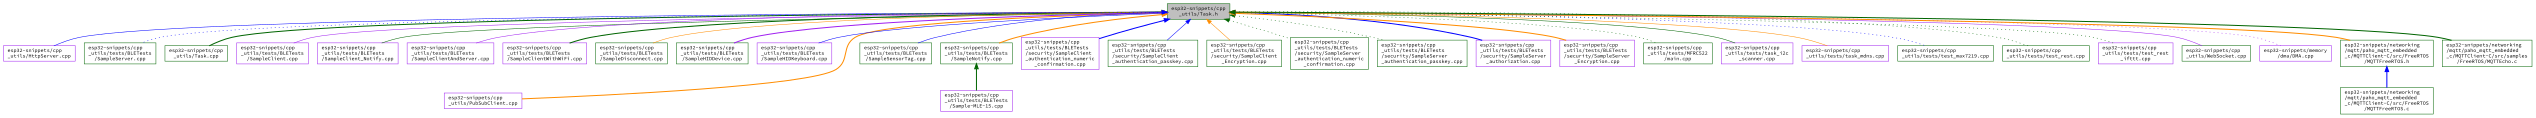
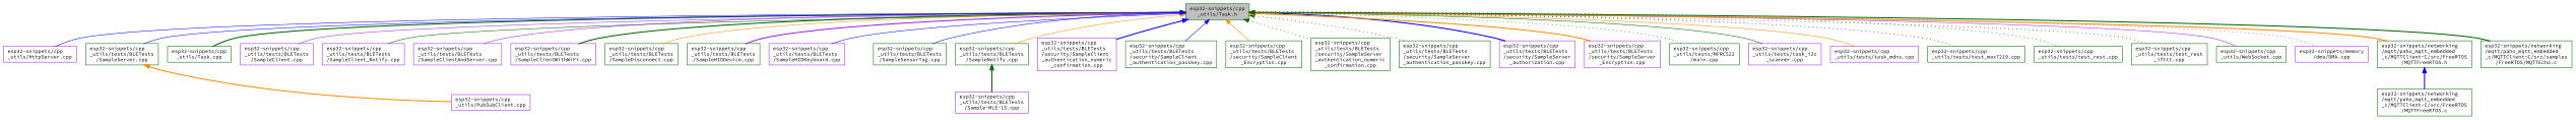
  digraph {
    fontname="Source Code Pro"
    node [color=darkgreen fillcolor=white fontname="Source Code Pro" fontsize=10 shape=record style=filled]
    edge [color=darkgreen dir=back fontname="Source Code Pro" fontsize=10 labelfontname=Helvetica labelfontsize=10 style=solid]
    n1 [fillcolor=grey75 fontcolor=black height=0.2 label="esp32-snippets/cpp\l_utils/Task.h" width=0.4]
    n2 [color=purple height=0.2 label="esp32-snippets/cpp\l_utils/HttpServer.cpp" width=0.4]
    n3 [color=purple height=0.2 label="esp32-snippets/cpp\l_utils/PubSubClient.cpp" width=0.4]
    n4 [height=0.2 label="esp32-snippets/cpp\l_utils/Task.cpp" width=0.4]
    n5 [color=purple height=0.2 label="esp32-snippets/cpp\l_utils/tests/BLETests\l/SampleClient.cpp" width=0.4]
    n6 [color=purple height=0.2 label="esp32-snippets/cpp\l_utils/tests/BLETests\l/SampleClient_Notify.cpp" width=0.4]
    n7 [color=purple height=0.2 label="esp32-snippets/cpp\l_utils/tests/BLETests\l/SampleClientAndServer.cpp" width=0.4]
    n8 [color=purple height=0.2 label="esp32-snippets/cpp\l_utils/tests/BLETests\l/SampleClientWithWiFi.cpp" width=0.4]
    n9 [height=0.2 label="esp32-snippets/cpp\l_utils/tests/BLETests\l/SampleDisconnect.cpp" width=0.4]
    n10 [height=0.2 label="esp32-snippets/cpp\l_utils/tests/BLETests\l/SampleHIDDevice.cpp" width=0.4]
    n11 [color=purple height=0.2 label="esp32-snippets/cpp\l_utils/tests/BLETests\l/SampleHIDKeyboard.cpp" width=0.4]
    n12 [height=0.2 label="esp32-snippets/cpp\l_utils/tests/BLETests\l/SampleNotify.cpp" width=0.4]
    n13 [height=0.2 label="esp32-snippets/cpp\l_utils/tests/BLETests\l/SampleSensorTag.cpp" width=0.4]
    n14 [height=0.2 label="esp32-snippets/cpp\l_utils/tests/BLETests\l/SampleServer.cpp" width=0.4]
    n15 [color=purple height=0.2 label="esp32-snippets/cpp\l_utils/tests/BLETests\l/security/SampleClient\l_authentication_numeric\l_confirmation.cpp" width=0.4]
    n16 [height=0.2 label="esp32-snippets/cpp\l_utils/tests/BLETests\l/security/SampleClient\l_authentication_passkey.cpp" width=0.4]
    n17 [height=0.2 label="esp32-snippets/cpp\l_utils/tests/BLETests\l/security/SampleClient\l_Encryption.cpp" width=0.4]
    n18 [height=0.2 label="esp32-snippets/cpp\l_utils/tests/BLETests\l/security/SampleServer\l_authentication_numeric\l_confirmation.cpp" width=0.4]
    n19 [height=0.2 label="esp32-snippets/cpp\l_utils/tests/BLETests\l/security/SampleServer\l_authentication_passkey.cpp" width=0.4]
    n20 [color=purple height=0.2 label="esp32-snippets/cpp\l_utils/tests/BLETests\l/security/SampleServer\l_authorization.cpp" width=0.4]
    n21 [color=purple height=0.2 label="esp32-snippets/cpp\l_utils/tests/BLETests\l/security/SampleServer\l_Encryption.cpp" width=0.4]
    n22 [height=0.2 label="esp32-snippets/cpp\l_utils/tests/MFRC522\l/main.cpp" width=0.4]
    n23 [color=purple height=0.2 label="esp32-snippets/cpp\l_utils/tests/task_i2c\l_scanner.cpp" width=0.4]
    n24 [color=purple height=0.2 label="esp32-snippets/cpp\l_utils/tests/task_mdns.cpp" width=0.4]
    n25 [height=0.2 label="esp32-snippets/cpp\l_utils/tests/test_max7219.cpp" width=0.4]
    n26 [height=0.2 label="esp32-snippets/cpp\l_utils/tests/test_rest.cpp" width=0.4]
-   n27 [color=purple height=0.2 label="esp32-snippets/cpp\l_utils/tests/test_rest\l_ifttt.cpp" width=0.4]
+   n27 [height=0.2 label="esp32-snippets/cpp\l_utils/tests/test_rest\l_ifttt.cpp" width=0.4]
    n28 [height=0.2 label="esp32-snippets/cpp\l_utils/WebSocket.cpp" width=0.4]
    n29 [color=purple height=0.2 label="esp32-snippets/memory\l/dma/DMA.cpp" width=0.4]
    n30 [height=0.2 label="esp32-snippets/networking\l/mqtt/paho_mqtt_embedded\l_c/MQTTClient-C/src/FreeRTOS\l/MQTTFreeRTOS.h" width=0.4]
    n31 [height=0.2 label="esp32-snippets/networking\l/mqtt/paho_mqtt_embedded\l_c/MQTTClient-C/src/samples\l/FreeRTOS/MQTTEcho.c" width=0.4]
    n32 [color=purple height=0.2 label="esp32-snippets/cpp\l_utils/tests/BLETests\l/Sample-MLE-15.cpp" width=0.4]
    n33 [height=0.2 label="esp32-snippets/networking\l/mqtt/paho_mqtt_embedded\l_c/MQTTClient-C/src/FreeRTOS\l/MQTTFreeRTOS.c" width=0.4]
    n1 -> n2 [color=blue]
-   n1 -> n3 [color=darkorange style=bold]
+   n14 -> n3 [color=darkorange style=bold]
    n1 -> n4 [style=bold]
    n1 -> n5 [color=purple]
    n1 -> n6
    n1 -> n7 [color=purple]
    n1 -> n8 [style=bold]
    n1 -> n9 [color=darkorange]
    n1 -> n10 [color=purple style=bold]
    n1 -> n11 [color=blue]
-   n1 -> n12 [color=darkorange style=bold]
+   n1 -> n12 [color=darkorange]
    n1 -> n13 [color=blue]
-   n1 -> n14 [color=blue style=dotted]
+   n1 -> n14 [color=blue]
    n1 -> n15 [color=blue style=bold]
    n1 -> n16 [color=blue]
    n1 -> n17 [color=darkorange]
    n1 -> n18 [style=dotted]
    n1 -> n19 [style=dotted]
    n1 -> n20 [color=blue style=bold]
    n1 -> n21 [color=darkorange style=bold]
    n1 -> n22 [style=dotted]
    n1 -> n23
    n1 -> n24 [color=darkorange]
    n1 -> n25 [color=blue style=dotted]
    n1 -> n26 [style=dotted]
    n1 -> n27 [style=dotted]
    n1 -> n28 [color=purple]
    n1 -> n29 [color=purple style=dotted]
    n1 -> n30 [color=darkorange style=bold]
    n1 -> n31 [style=bold]
    n12 -> n32 [style=bold]
    n30 -> n33 [color=blue style=bold]
  }
